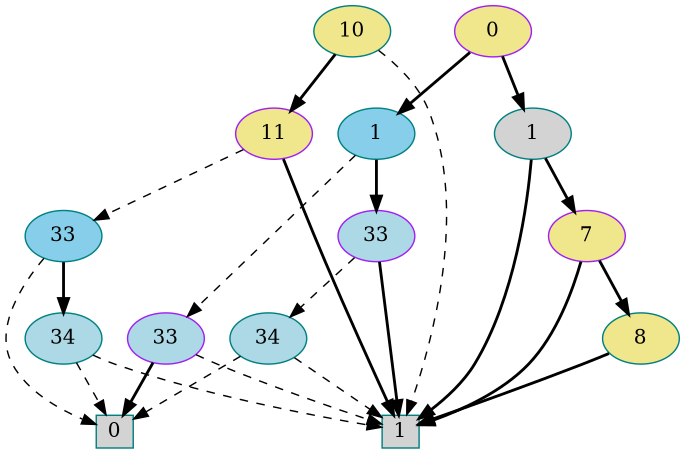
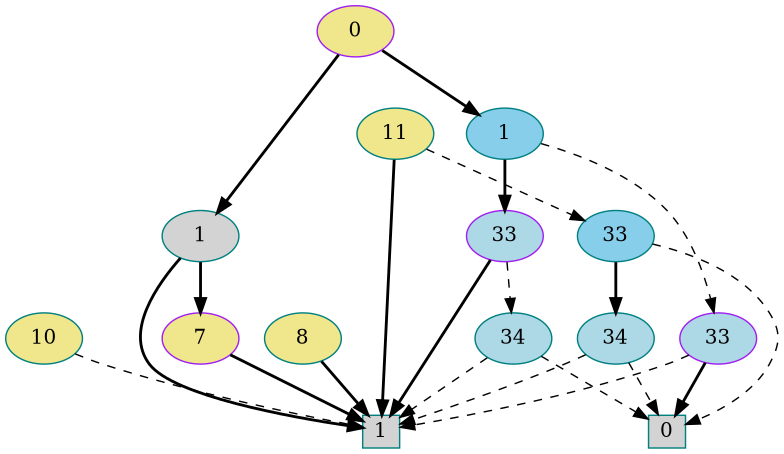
  digraph {
    node [color=teal fillcolor=khaki style=filled]
    edge [style=bold]
    n1 [fillcolor=lightgrey height=0.3 label=0 shape=box width=0.3]
    n2 [fillcolor=lightgrey height=0.3 label=1 shape=box width=0.3]
    n3 [color=purple label=0]
    n4 [fillcolor=skyblue label=1]
    n5 [fillcolor=lightgrey label=1]
    n6 [color=purple fillcolor=lightblue label=33]
    n7 [color=purple fillcolor=lightblue label=33]
    n8 [color=purple label=7]
    n9 [fillcolor=lightblue label=34]
    n10 [label=8]
    n11 [label=10]
-   n12 [color=purple label=11]
+   n12 [label=11]
    n13 [fillcolor=skyblue label=33]
    n14 [fillcolor=lightblue label=34]
    n3 -> n4
    n3 -> n5
    n4 -> n6
    n4 -> n7 [style=dashed]
    n5 -> n2
    n5 -> n8
    n6 -> n2
    n6 -> n9 [style=dashed]
    n7 -> n1
    n7 -> n2 [style=dashed]
    n8 -> n2
-   n8 -> n10
    n9 -> n1 [style=dashed]
    n9 -> n2 [style=dashed]
    n10 -> n2
    n11 -> n2 [style=dashed]
-   n11 -> n12
    n12 -> n2
    n12 -> n13 [style=dashed]
    n13 -> n1 [style=dashed]
    n13 -> n14
    n14 -> n1 [style=dashed]
    n14 -> n2 [style=dashed]
  }
